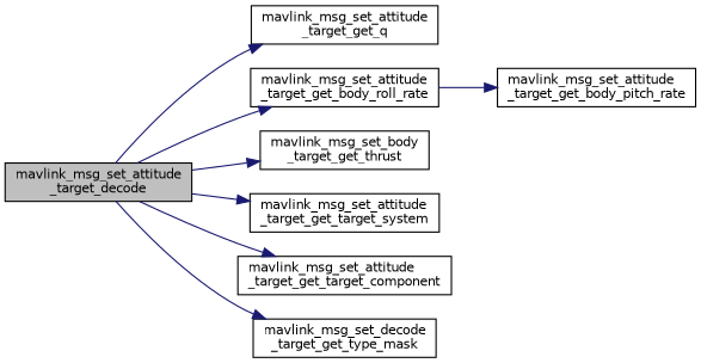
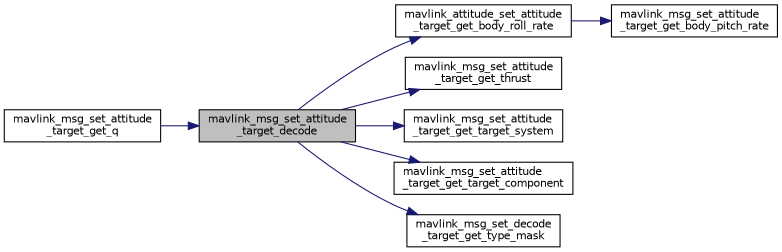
  digraph {
    rankdir=LR
    node [color=black fillcolor=white fontname=Helvetica fontsize=10 shape=record style=filled]
    edge [color=midnightblue fontname=Helvetica fontsize=10 labelfontname=Helvetica labelfontsize=10 style=solid]
    n1 [fillcolor=grey75 fontcolor=black height=0.2 label="mavlink_msg_set_attitude\l_target_decode" width=0.4]
    n2 [height=0.2 label="mavlink_msg_set_attitude\l_target_get_q" width=0.4]
-   n3 [height=0.2 label="mavlink_msg_set_attitude\l_target_get_body_roll_rate" width=0.4]
-   n4 [height=0.2 label="mavlink_msg_set_body\l_target_get_thrust" width=0.4]
+   n3 [height=0.2 label="mavlink_attitude_set_attitude\l_target_get_body_roll_rate" width=0.4]
+   n4 [height=0.2 label="mavlink_msg_set_attitude\l_target_get_thrust" width=0.4]
    n5 [height=0.2 label="mavlink_msg_set_attitude\l_target_get_target_system" width=0.4]
    n6 [height=0.2 label="mavlink_msg_set_attitude\l_target_get_target_component" width=0.4]
    n7 [height=0.2 label="mavlink_msg_set_decode\l_target_get_type_mask" width=0.4]
    n8 [height=0.2 label="mavlink_msg_set_attitude\l_target_get_body_pitch_rate" width=0.4]
-   n1 -> n2
+   n2 -> n1
    n1 -> n3
    n1 -> n4
    n1 -> n5
    n1 -> n6
    n1 -> n7
    n3 -> n8
  }
